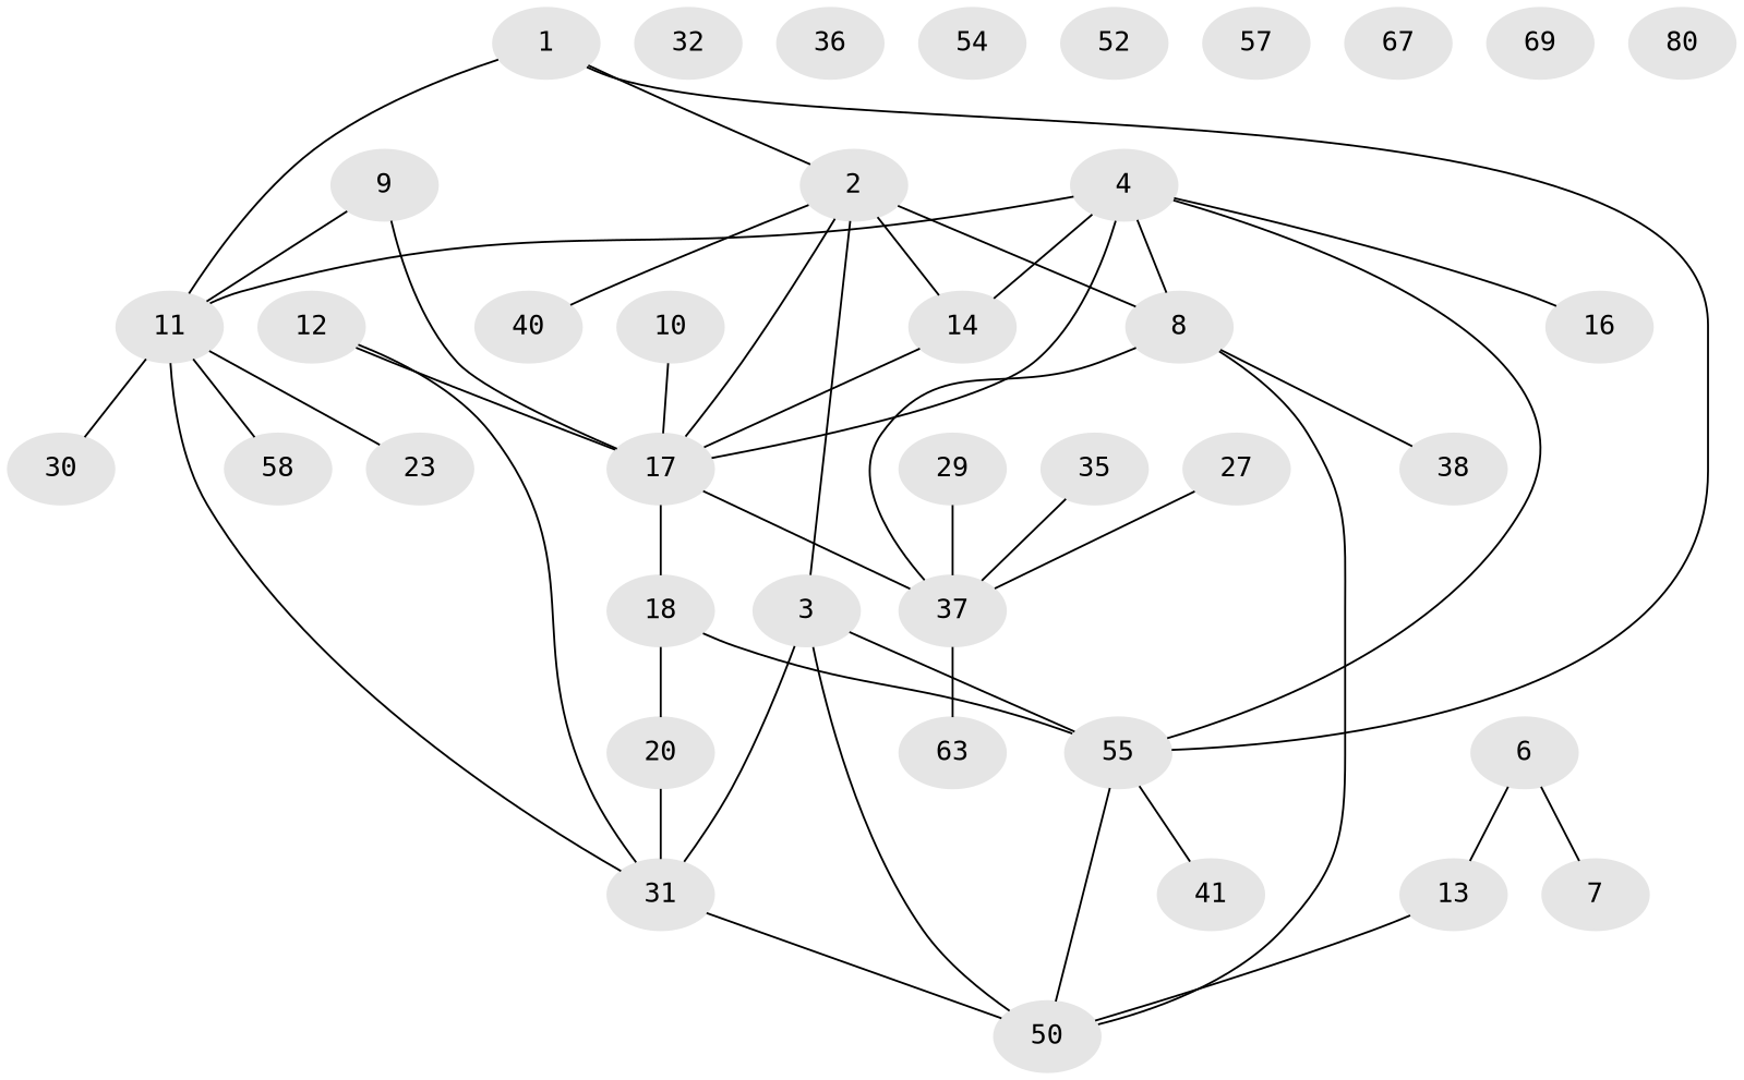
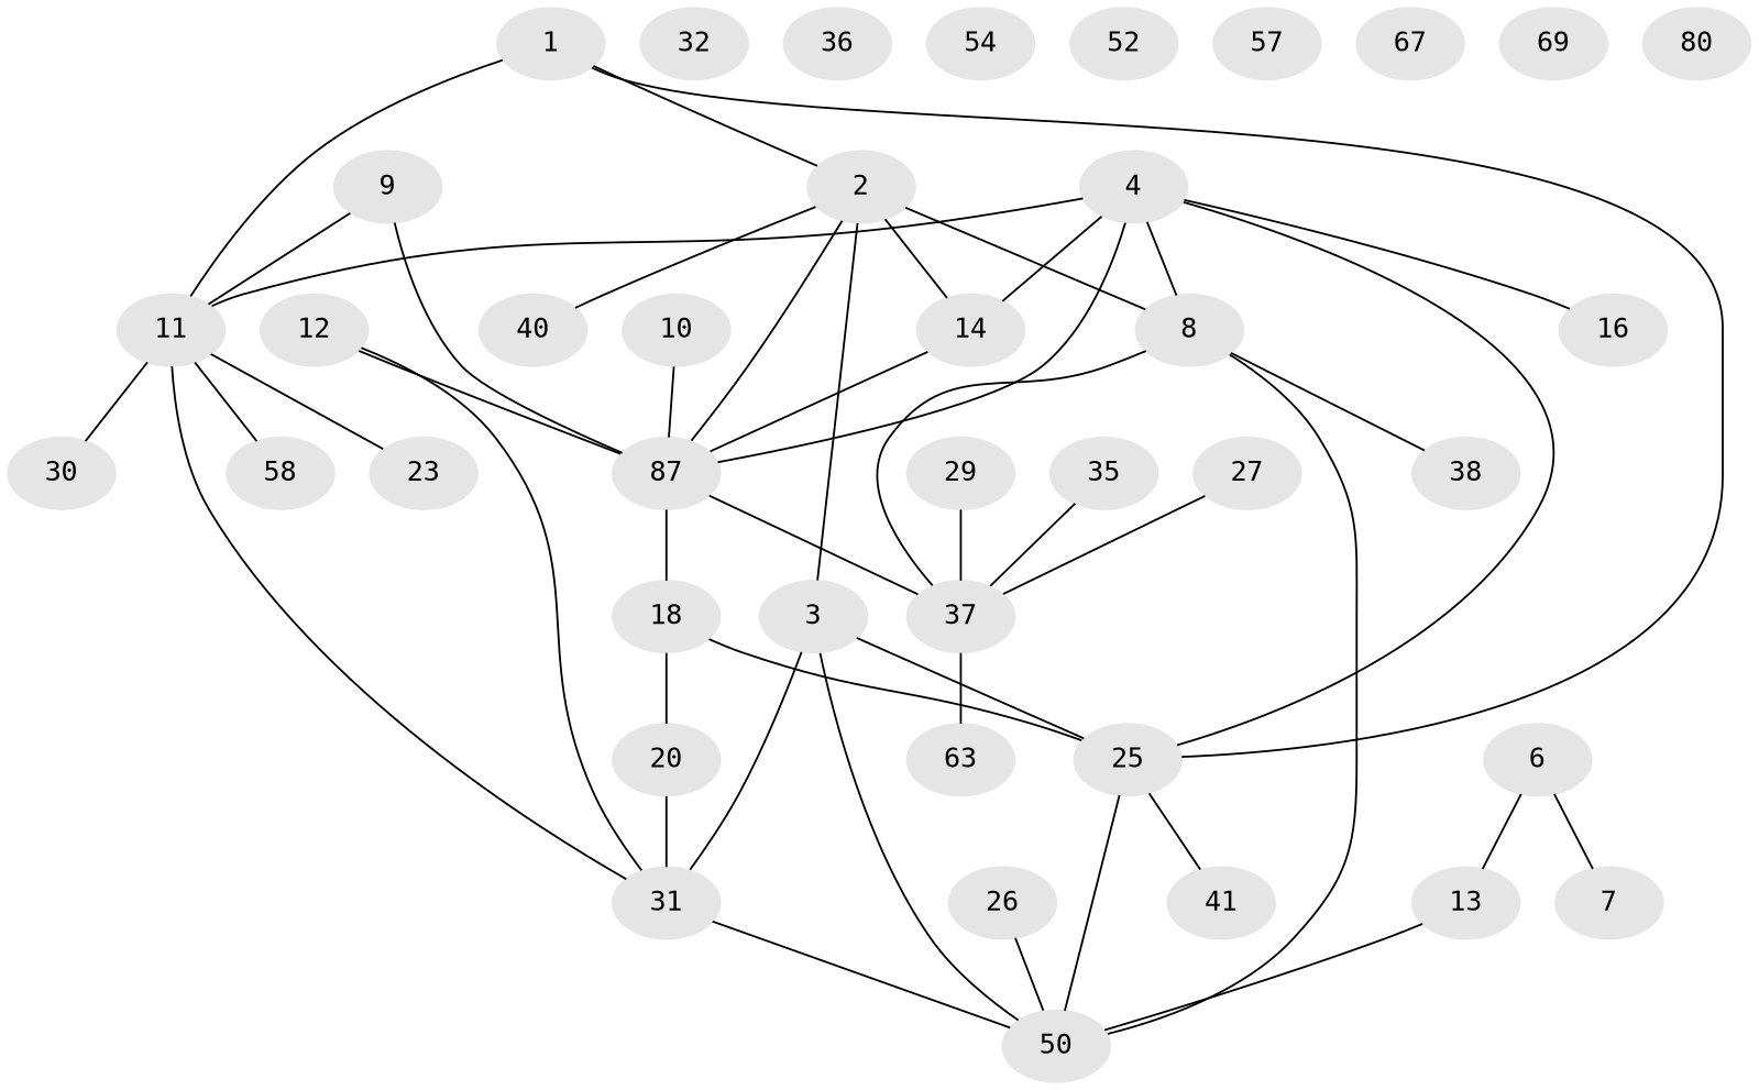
  graph {
    fontname="DejaVu Sans Mono"
    node [color=gray90 fontname="DejaVu Sans Mono" style=filled]
    edge [fontname="DejaVu Sans Mono"]
    1 [super="+72"]
    2 [super="+5+49+15"]
    11 [super="+81+47"]
-   25 [super="+64" label=55]
+   25 [super="+64"]
    3 [super="+73"]
    8 [super="+60+24+55"]
    14 [super="+68"]
-   17 [super="+45"]
+   17 [super="+45" label=87]
    40
    31 [super="+39"]
    23
    30
    58
    50 [super="+61"]
    41
    37 [super="+43+54"]
    38
    18 [super="+42"]
    4 [super="+76+34+33"]
    16 [super="+19"]
    6 [super="+56+21"]
    7
    13 [super="+53"]
    63
    9
    10
    12 [super="+62"]
    20 [super="+28"]
+   26 [super="+65"]
    27
    29 [super="+71"]
    32
    35
    36
    n35 [label=54]
    52
    57
    67
    69
    80
    1 -- 2
    1 -- 11 [weight=2]
    1 -- 25
    2 -- 3
    2 -- 8 [weight=2]
    2 -- 14
    2 -- 17
    2 -- 40
    11 -- 31
    11 -- 23
    11 -- 30
    11 -- 58
    25 -- 50
    25 -- 41
    3 -- 25
    3 -- 31
    3 -- 50
    8 -- 50
    8 -- 37
    8 -- 38
    14 -- 17
    17 -- 37
    17 -- 18
    31 -- 50
    37 -- 63
    18 -- 25
    18 -- 20
    4 -- 11
    4 -- 25
    4 -- 8
    4 -- 14
    4 -- 17
    4 -- 16
    6 -- 7
    6 -- 13
    13 -- 50
    9 -- 11
    9 -- 17
    10 -- 17
    12 -- 17
    12 -- 31
    20 -- 31
+   26 -- 50
    27 -- 37
    29 -- 37
    35 -- 37
  }
